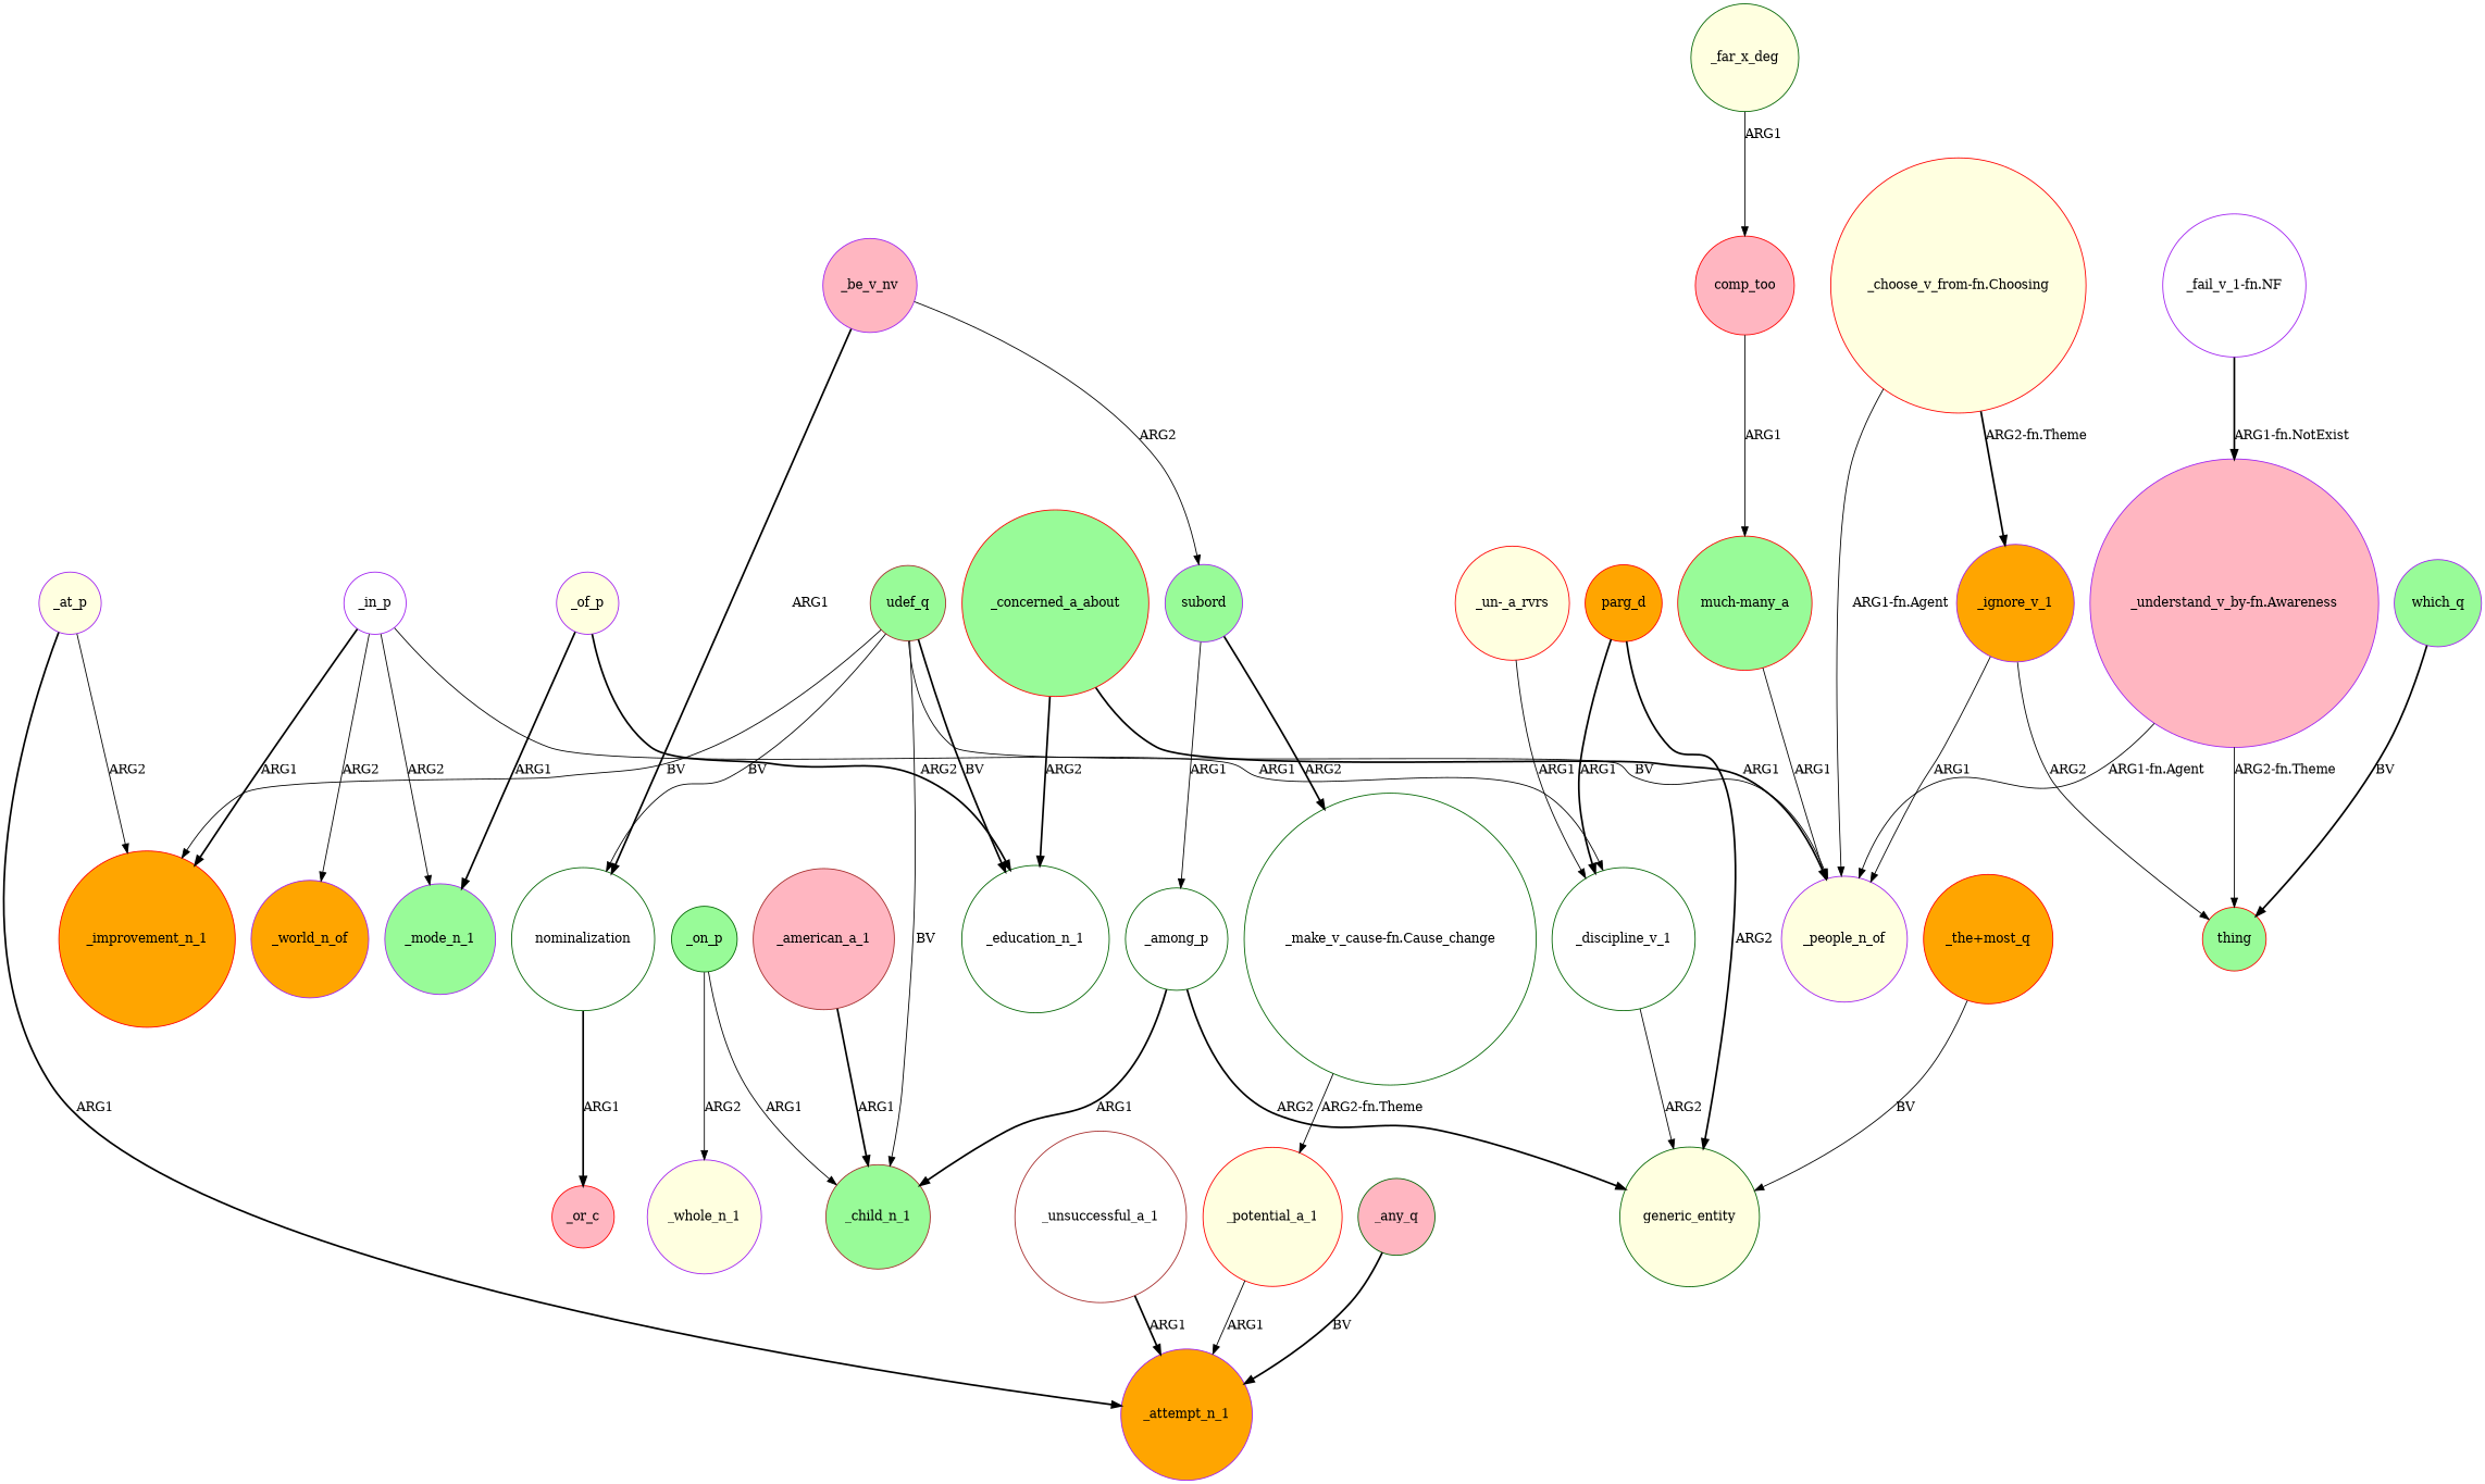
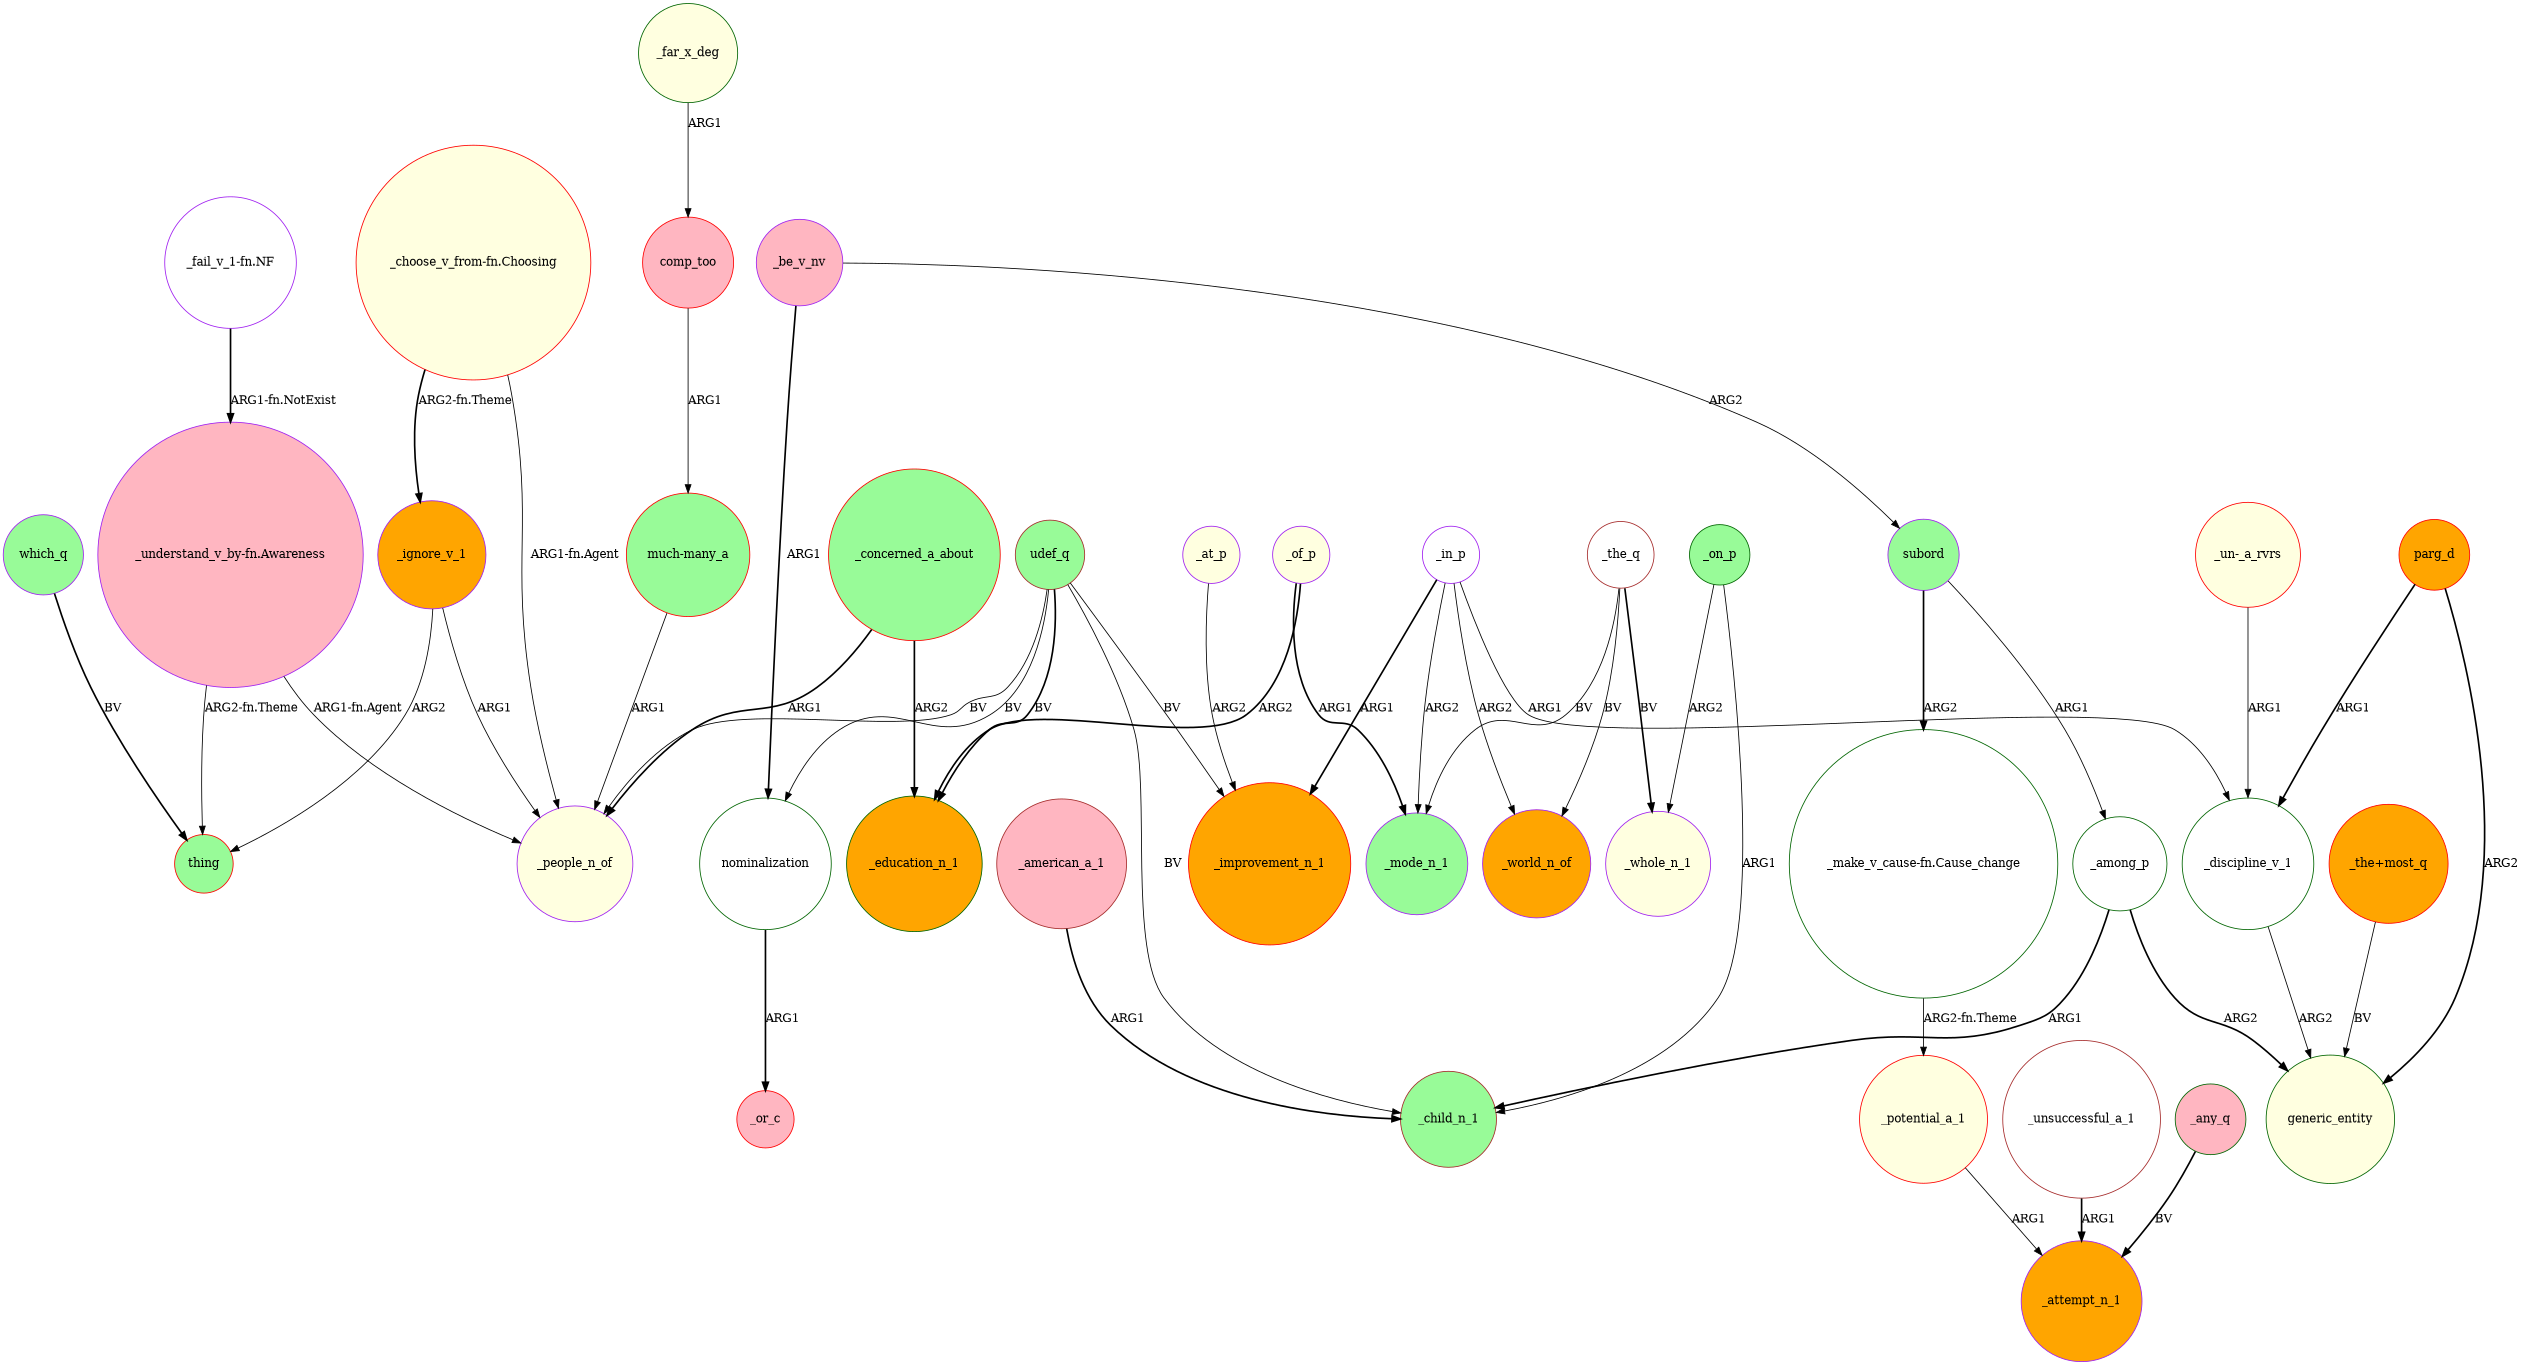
  digraph {
    fontname="DejaVu Serif"
    node [color=purple fillcolor=palegreen fontname="DejaVu Serif" shape=circle style=filled]
    edge [fontname="DejaVu Serif" style=solid]
    "_understand_v_by-fn.Awareness" [fillcolor=lightpink]
    thing [color=red]
    _people_n_of [fillcolor=lightyellow]
    _ignore_v_1 [fillcolor=orange]
+   _the_q [color=brown fillcolor=white]
    _whole_n_1 [fillcolor=lightyellow]
    _mode_n_1
    _world_n_of [fillcolor=orange]
    _in_p [fillcolor=white]
    _improvement_n_1 [color=red fillcolor=orange]
    _discipline_v_1 [color=darkgreen fillcolor=white]
    generic_entity [color=darkgreen fillcolor=lightyellow]
    udef_q [color=brown]
    _child_n_1 [color=brown]
-   _education_n_1 [color=darkgreen fillcolor=white]
+   _education_n_1 [color=darkgreen fillcolor=orange]
    nominalization [color=darkgreen fillcolor=white]
    _or_c [color=red fillcolor=lightpink]
    comp_too [color=red fillcolor=lightpink]
    "much-many_a" [color=red]
    _among_p [color=darkgreen fillcolor=white]
    subord
    "_make_v_cause-fn.Cause_change" [color=darkgreen fillcolor=white]
    _potential_a_1 [color=red fillcolor=lightyellow]
    _far_x_deg [color=darkgreen fillcolor=lightyellow]
    "_choose_v_from-fn.Choosing" [color=red fillcolor=lightyellow]
    "_fail_v_1-fn.NF" [fillcolor=white]
    parg_d [color=red fillcolor=orange]
    _of_p [fillcolor=lightyellow]
    _attempt_n_1 [fillcolor=orange]
    _unsuccessful_a_1 [color=brown fillcolor=white]
    _at_p [fillcolor=lightyellow]
    "_un-_a_rvrs" [color=red fillcolor=lightyellow]
    _concerned_a_about [color=red]
    _any_q [color=darkgreen fillcolor=lightpink]
    _on_p [color=darkgreen]
    _be_v_nv [fillcolor=lightpink]
    _american_a_1 [color=brown fillcolor=lightpink]
    "_the+most_q" [color=red fillcolor=orange]
    which_q
    "_understand_v_by-fn.Awareness" -> thing [label="ARG2-fn.Theme"]
    "_understand_v_by-fn.Awareness" -> _people_n_of [label="ARG1-fn.Agent"]
    _ignore_v_1 -> thing [label=ARG2]
    _ignore_v_1 -> _people_n_of [label=ARG1]
+   _the_q -> _whole_n_1 [label=BV style=bold]
+   _the_q -> _mode_n_1 [label=BV]
+   _the_q -> _world_n_of [label=BV]
    _in_p -> _mode_n_1 [label=ARG2]
    _in_p -> _world_n_of [label=ARG2]
    _in_p -> _improvement_n_1 [label=ARG1 style=bold]
    _in_p -> _discipline_v_1 [label=ARG1]
    _discipline_v_1 -> generic_entity [label=ARG2]
    udef_q -> _people_n_of [label=BV]
    udef_q -> _improvement_n_1 [label=BV]
    udef_q -> _child_n_1 [label=BV]
    udef_q -> _education_n_1 [label=BV style=bold]
    udef_q -> nominalization [label=BV]
    nominalization -> _or_c [label=ARG1 style=bold]
    comp_too -> "much-many_a" [label=ARG1]
    "much-many_a" -> _people_n_of [label=ARG1]
    _among_p -> generic_entity [label=ARG2 style=bold]
    _among_p -> _child_n_1 [label=ARG1 style=bold]
    subord -> _among_p [label=ARG1]
    subord -> "_make_v_cause-fn.Cause_change" [label=ARG2 style=bold]
    "_make_v_cause-fn.Cause_change" -> _potential_a_1 [label="ARG2-fn.Theme"]
    _potential_a_1 -> _attempt_n_1 [label=ARG1]
    _far_x_deg -> comp_too [label=ARG1]
    "_choose_v_from-fn.Choosing" -> _people_n_of [label="ARG1-fn.Agent"]
    "_choose_v_from-fn.Choosing" -> _ignore_v_1 [label="ARG2-fn.Theme" style=bold]
    "_fail_v_1-fn.NF" -> "_understand_v_by-fn.Awareness" [label="ARG1-fn.NotExist" style=bold]
    parg_d -> _discipline_v_1 [label=ARG1 style=bold]
    parg_d -> generic_entity [label=ARG2 style=bold]
    _of_p -> _mode_n_1 [label=ARG1 style=bold]
    _of_p -> _education_n_1 [label=ARG2 style=bold]
    _unsuccessful_a_1 -> _attempt_n_1 [label=ARG1 style=bold]
    _at_p -> _improvement_n_1 [label=ARG2]
-   _at_p -> _attempt_n_1 [label=ARG1 style=bold]
    "_un-_a_rvrs" -> _discipline_v_1 [label=ARG1]
    _concerned_a_about -> _people_n_of [label=ARG1 style=bold]
    _concerned_a_about -> _education_n_1 [label=ARG2 style=bold]
    _any_q -> _attempt_n_1 [label=BV style=bold]
    _on_p -> _whole_n_1 [label=ARG2]
    _on_p -> _child_n_1 [label=ARG1]
    _be_v_nv -> nominalization [label=ARG1 style=bold]
    _be_v_nv -> subord [label=ARG2]
    _american_a_1 -> _child_n_1 [label=ARG1 style=bold]
    "_the+most_q" -> generic_entity [label=BV]
    which_q -> thing [label=BV style=bold]
  }
